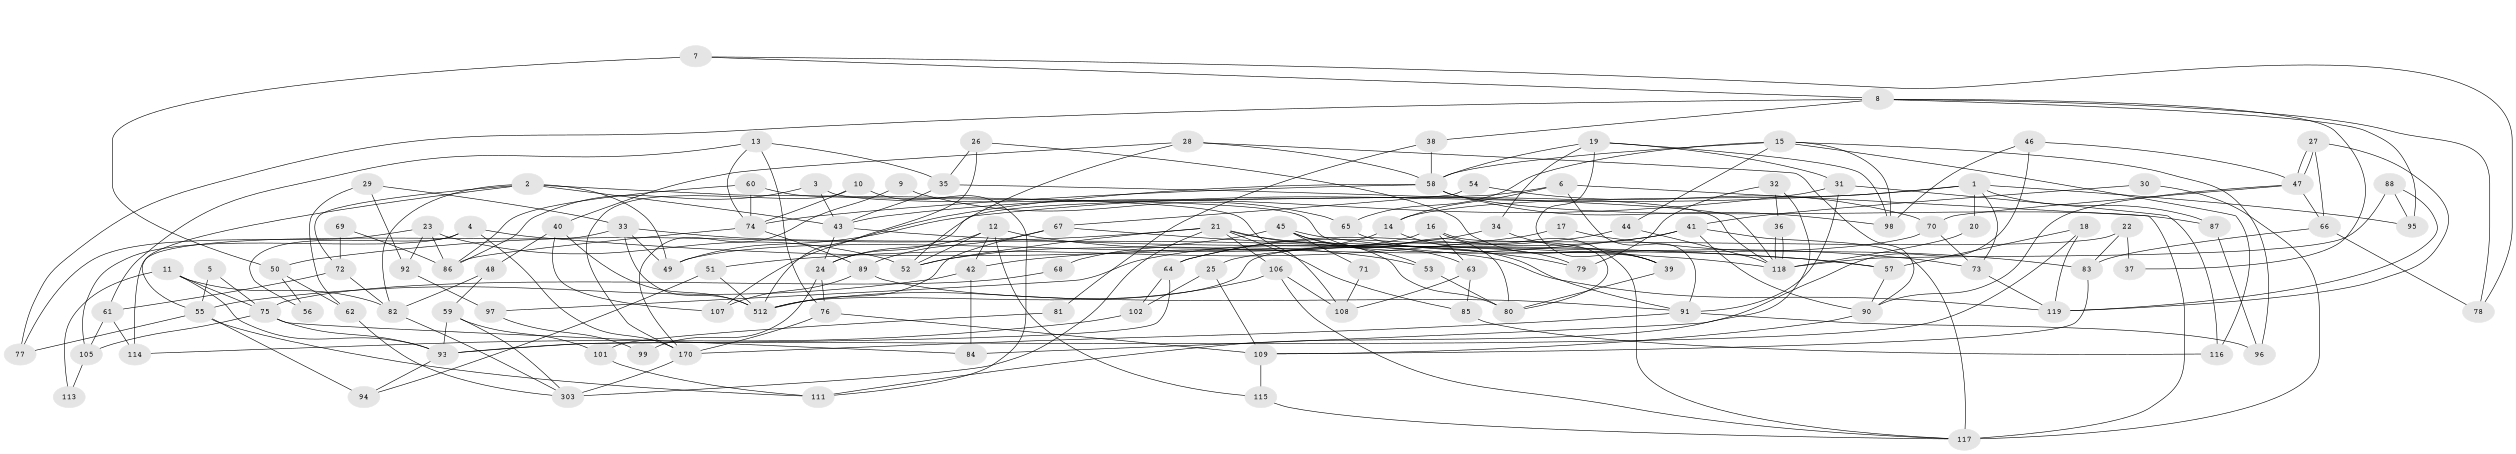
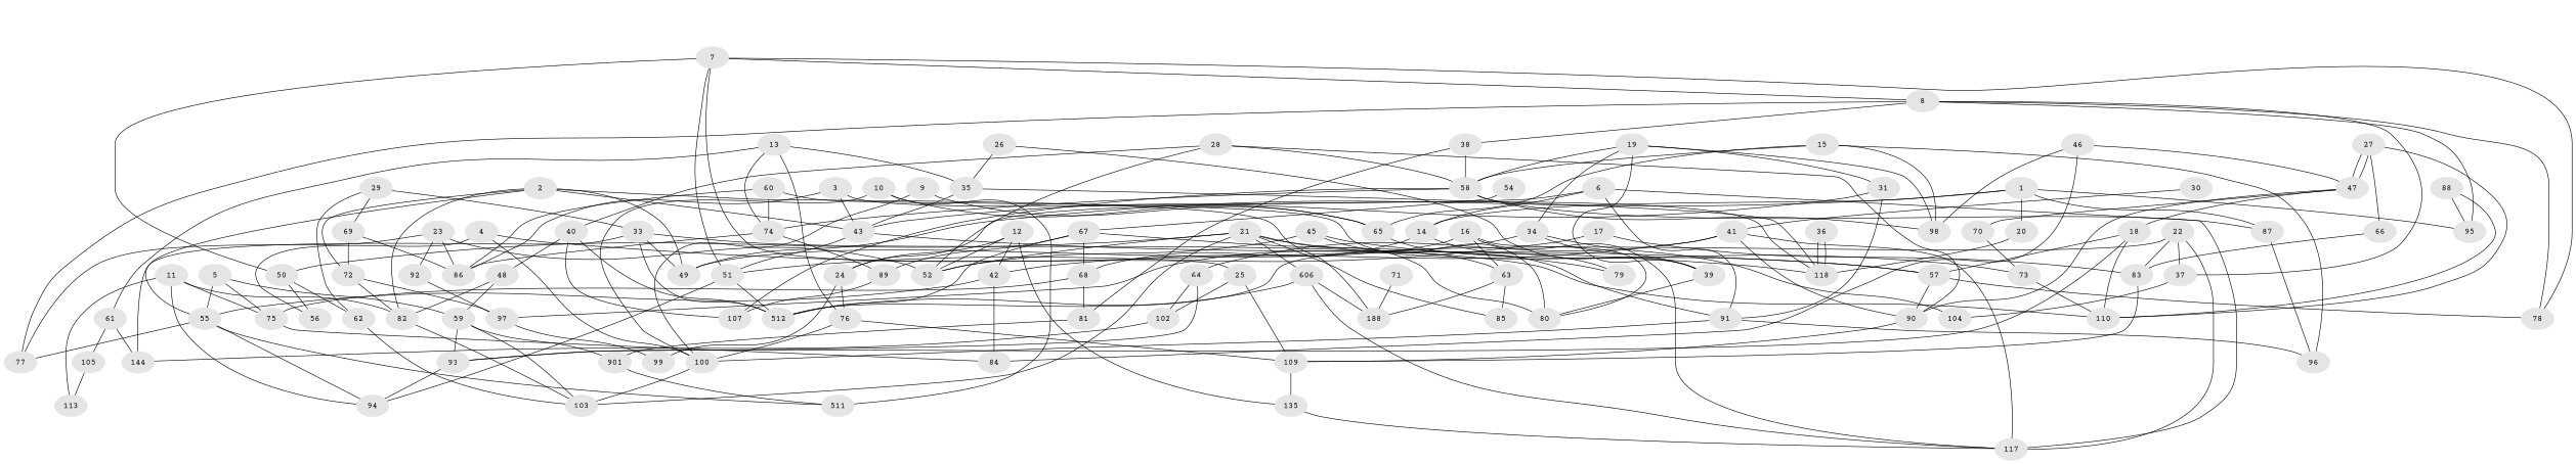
  graph {
    fontname="Courier Prime"
    node [color=gray90 fontname="Courier Prime" style=filled]
    edge [fontname="Courier Prime"]
    1
    14
    20
    49
    73
    87
    95
    68
    79
    118
-   110 [label=119]
+   110
    96
    2
    43
    55
    72
    82
-   108
+   108 [label=188]
    51
    77
-   111
+   111 [label=511]
    94
    97
-   103 [label=303]
+   103
    3
    86
    4
    56
    57
-   100 [label=170]
+   100
    105
    90
    113
    5
    59
    75
    93
-   101
+   101 [label=901]
    84
    6
    24
    91
    117
    76
    99
    7
    8
    25
    50
    78
    37
    38
    102
    109
    62
    n56 [label=512]
+   104
    58
    81
    9
    65
    10
    74
    89
    11
    12
    42
    52
-   53
-   115
+   115 [label=135]
    80
    13
    35
    61
-   114
+   114 [label=144]
    23
    92
    15
-   44
    98
-   116
    17
    83
    64
    107
    16
    63
    85
    18
    19
    31
    34
    39
    21
-   106
+   106 [label=606]
    22
    26
    27
    47
    66
    70
    28
    40
    48
    29
    33
    69
    30
    41
-   32
    36
    45
    71
    46
    54
    67
    60
    88
    1 -- 14
    1 -- 20
    1 -- 49
-   1 -- 73
    1 -- 87
    1 -- 95
    14 -- 68
    14 -- 79
    20 -- 118
    73 -- 110
    87 -- 96
    68 -- 75
+   68 -- 81
    2 -- 49
    2 -- 43
    2 -- 55
    2 -- 72
    2 -- 82
    2 -- 108
    43 -- 118
-   43 -- 24
+   43 -- 51
    55 -- 77
    55 -- 111
    55 -- 94
    72 -- 82
-   72 -- 61
+   72 -- 97
    82 -- 103
    51 -- 94
    51 -- n56
    97 -- 99
    3 -- 118
    3 -- 43
    3 -- 86
    4 -- 56
    4 -- 57
    4 -- 100
-   4 -- 105
    57 -- 90
    100 -- 103
    105 -- 113
    90 -- 109
    5 -- 55
+   5 -- 59
    5 -- 75
    59 -- 103
    59 -- 93
    59 -- 101
-   75 -- 105
-   75 -- 93
    75 -- 84
    93 -- 94
    101 -- 111
    6 -- 14
    6 -- 24
    6 -- 91
    6 -- 117
    24 -- 76
    24 -- 99
    91 -- 96
    91 -- 100
    76 -- 100
    76 -- 109
+   7 -- 51
    7 -- 8
-   70 -- 25
+   7 -- 25
    7 -- 50
    7 -- 78
    8 -- 95
    8 -- 77
    8 -- 78
    8 -- 37
    8 -- 38
    25 -- 102
    25 -- 109
    50 -- 56
    50 -- 62
+   37 -- 104
    38 -- 58
    38 -- 81
    102 -- 114
    109 -- 115
    62 -- 103
    58 -- 87
    58 -- 74
    58 -- 98
    58 -- 107
    81 -- 101
    9 -- 100
    9 -- 65
    65 -- 91
    10 -- 111
    10 -- 100
-   10 -- 74
+   10 -- 65
    74 -- 86
    74 -- 89
-   89 -- 91
    89 -- 107
    11 -- 82
-   11 -- 93
+   11 -- 94
    11 -- 113
    11 -- 75
    12 -- 24
    12 -- 42
    12 -- 52
-   12 -- 53
    12 -- 115
    42 -- 55
    42 -- 84
-   53 -- 80
    115 -- 117
    13 -- 76
    13 -- 74
    13 -- 35
    13 -- 61
    35 -- 118
    35 -- 43
    61 -- 105
    61 -- 114
    23 -- 77
    23 -- 86
    23 -- 52
    23 -- 92
    92 -- 97
    15 -- 96
    15 -- 58
    15 -- 65
-   15 -- 44
    15 -- 98
-   15 -- 116
-   44 -- 118
-   44 -- 64
    17 -- 51
    17 -- 83
    83 -- 109
    64 -- 93
    64 -- 102
    16 -- 49
    16 -- 117
    16 -- 80
    16 -- 63
    63 -- 108
    63 -- 85
-   85 -- 116
    18 -- 110
    18 -- 57
    18 -- 93
    19 -- 58
    19 -- 98
    19 -- 31
    19 -- 34
    19 -- 39
    31 -- 43
    31 -- 91
-   31 -- 116
    34 -- 97
+   34 -- 104
    34 -- 39
    39 -- 80
    21 -- 103
    21 -- 57
    21 -- 50
    21 -- 52
    21 -- 80
    21 -- 85
    21 -- 106
    106 -- 108
    106 -- 117
    106 -- n56
    22 -- 37
    22 -- n56
    22 -- 83
-   26 -- n56
    26 -- 35
    26 -- 39
    27 -- 110
    27 -- 47
    27 -- 47
    27 -- 66
    47 -- 90
-   47 -- 66
+   47 -- 18
    47 -- 70
-   66 -- 78
+   57 -- 78
    66 -- 83
    70 -- 73
    28 -- 90
    28 -- 58
    28 -- 52
    28 -- 40
    40 -- n56
    40 -- 107
    40 -- 48
    48 -- 82
    48 -- 59
    29 -- 62
    29 -- 33
-   29 -- 92
+   29 -- 69
    33 -- 49
    33 -- 110
    33 -- n56
    33 -- 114
    69 -- 72
    69 -- 86
-   30 -- 117
+   22 -- 117
    30 -- 41
    41 -- 90
    41 -- 117
    41 -- 42
    41 -- 64
-   32 -- 79
-   32 -- 111
-   32 -- 36
    36 -- 118
    36 -- 118
    45 -- 73
    45 -- 52
-   45 -- 53
    45 -- 63
-   45 -- 71
    71 -- 108
    46 -- 84
    46 -- 98
    46 -- 47
-   54 -- 70
    54 -- 67
+   67 -- 68
    67 -- 79
    67 -- n56
    67 -- 89
    60 -- 86
    60 -- 74
    60 -- 80
    88 -- 95
-   88 -- 118
    88 -- 110
  }
